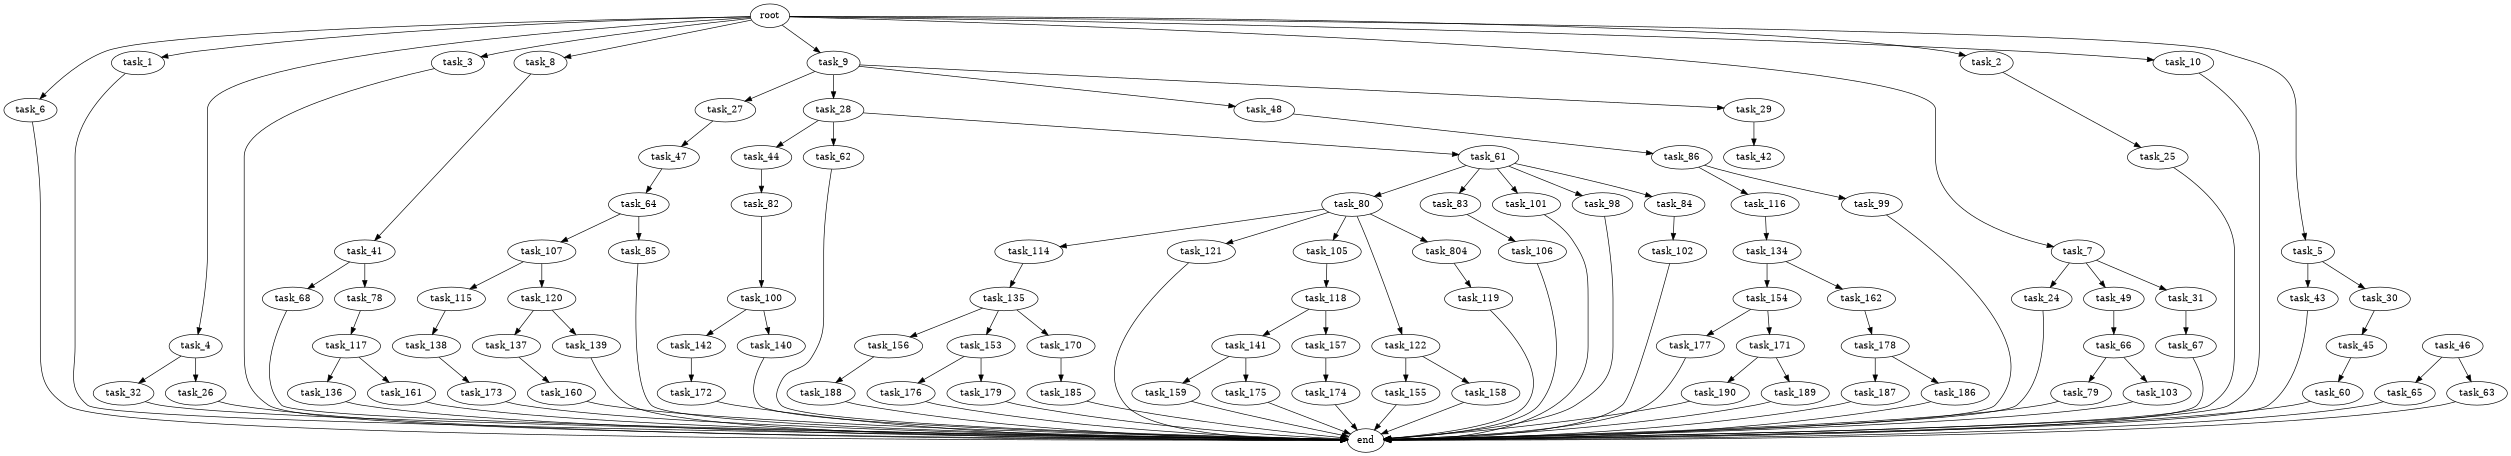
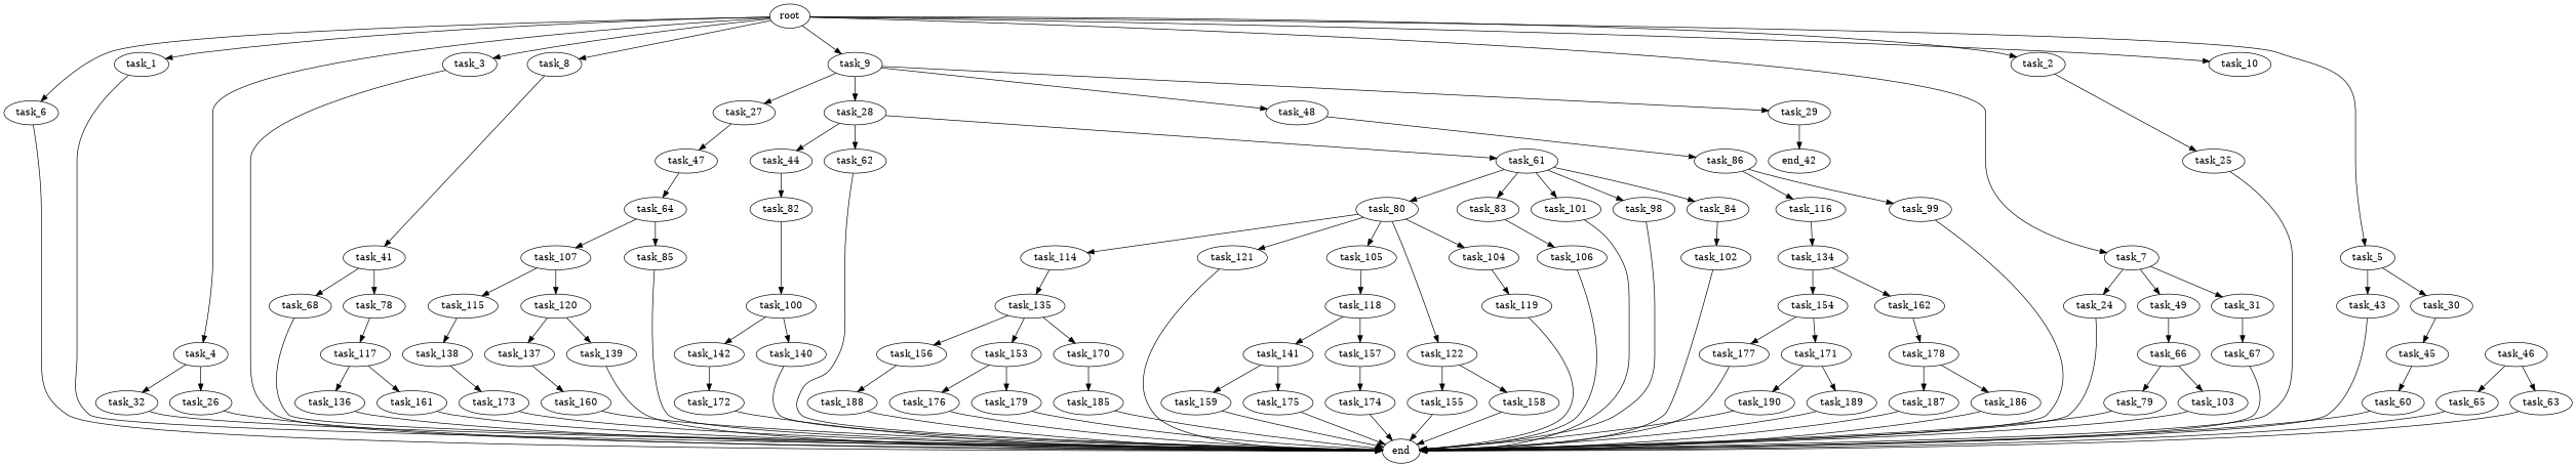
  digraph {
    task_134
    task_154
    task_162
    task_177
    task_171
    task_178
    task_6
    end
    task_190
    task_189
    task_115
    task_138
    task_173
    task_136
    task_45
    task_60
    task_187
    task_80
    task_114
    task_121
    task_105
    task_122
-   task_104 [label=task_804]
+   task_104
    task_135
    task_118
    task_155
    task_158
    task_119
    task_44
    task_82
    task_100
    task_66
    task_79
    task_103
    task_1
    task_142
    task_140
    task_159
    task_68
    task_65
    task_83
    task_106
    root
    task_4
    task_3
    task_8
    task_9
    task_7
    task_2
    task_10
    task_5
    task_32
    task_26
    task_41
    task_27
    task_28
    task_48
    task_29
    task_24
    task_49
    task_31
    task_25
    task_43
    task_30
    task_63
    task_176
    task_179
    task_86
    task_116
    task_99
    task_62
    task_101
    task_186
    task_156
    task_153
    task_170
    task_78
    task_120
    task_137
    task_139
    task_160
    task_47
    task_61
-   task_42
+   task_42 [label=end_42]
    task_64
    task_98
    task_107
    task_161
    task_172
    task_67
    task_188
    task_46
    task_84
    task_102
    task_175
    task_141
    task_157
    task_174
    task_117
    task_185
    task_85
    task_134 -> task_154
    task_134 -> task_162
    task_154 -> task_177
    task_154 -> task_171
    task_162 -> task_178
    task_177 -> end
    task_171 -> task_190
    task_171 -> task_189
    task_178 -> task_187
    task_178 -> task_186
    task_6 -> end
    task_190 -> end
    task_189 -> end
    task_115 -> task_138
    task_138 -> task_173
    task_173 -> end
    task_136 -> end
    task_45 -> task_60
    task_60 -> end
    task_187 -> end
    task_80 -> task_114
    task_80 -> task_121
    task_80 -> task_105
    task_80 -> task_122
    task_80 -> task_104
    task_114 -> task_135
    task_121 -> end
    task_105 -> task_118
    task_122 -> task_155
    task_122 -> task_158
    task_104 -> task_119
    task_135 -> task_156
    task_135 -> task_153
    task_135 -> task_170
    task_118 -> task_141
    task_118 -> task_157
    task_155 -> end
    task_158 -> end
    task_119 -> end
    task_44 -> task_82
    task_82 -> task_100
    task_100 -> task_142
    task_100 -> task_140
    task_66 -> task_79
    task_66 -> task_103
    task_79 -> end
    task_103 -> end
    task_1 -> end
    task_142 -> task_172
    task_140 -> end
    task_159 -> end
    task_68 -> end
    task_65 -> end
    task_83 -> task_106
    task_106 -> end
    root -> task_6
    root -> task_1
    root -> task_4
    root -> task_3
    root -> task_8
    root -> task_9
    root -> task_7
    root -> task_2
    root -> task_10
    root -> task_5
    task_4 -> task_32
    task_4 -> task_26
    task_3 -> end
    task_8 -> task_41
    task_9 -> task_27
    task_9 -> task_28
    task_9 -> task_48
    task_9 -> task_29
    task_7 -> task_24
    task_7 -> task_49
    task_7 -> task_31
    task_2 -> task_25
-   task_10 -> end
    task_5 -> task_43
    task_5 -> task_30
    task_32 -> end
    task_26 -> end
    task_41 -> task_68
    task_41 -> task_78
    task_27 -> task_47
    task_28 -> task_44
    task_28 -> task_62
    task_28 -> task_61
    task_48 -> task_86
    task_29 -> task_42
    task_24 -> end
    task_49 -> task_66
    task_31 -> task_67
    task_25 -> end
    task_43 -> end
    task_30 -> task_45
    task_63 -> end
    task_176 -> end
    task_179 -> end
    task_86 -> task_116
    task_86 -> task_99
    task_116 -> task_134
    task_99 -> end
    task_62 -> end
    task_101 -> end
    task_186 -> end
    task_156 -> task_188
    task_153 -> task_176
    task_153 -> task_179
    task_170 -> task_185
    task_78 -> task_117
    task_120 -> task_137
    task_120 -> task_139
    task_137 -> task_160
    task_139 -> end
    task_160 -> end
    task_47 -> task_64
    task_61 -> task_80
    task_61 -> task_83
    task_61 -> task_101
    task_61 -> task_98
    task_61 -> task_84
    task_64 -> task_107
    task_64 -> task_85
    task_98 -> end
    task_107 -> task_115
    task_107 -> task_120
    task_161 -> end
    task_172 -> end
    task_67 -> end
    task_188 -> end
    task_46 -> task_65
    task_46 -> task_63
    task_84 -> task_102
    task_102 -> end
    task_175 -> end
    task_141 -> task_159
    task_141 -> task_175
    task_157 -> task_174
    task_174 -> end
    task_117 -> task_136
    task_117 -> task_161
    task_185 -> end
    task_85 -> end
  }
